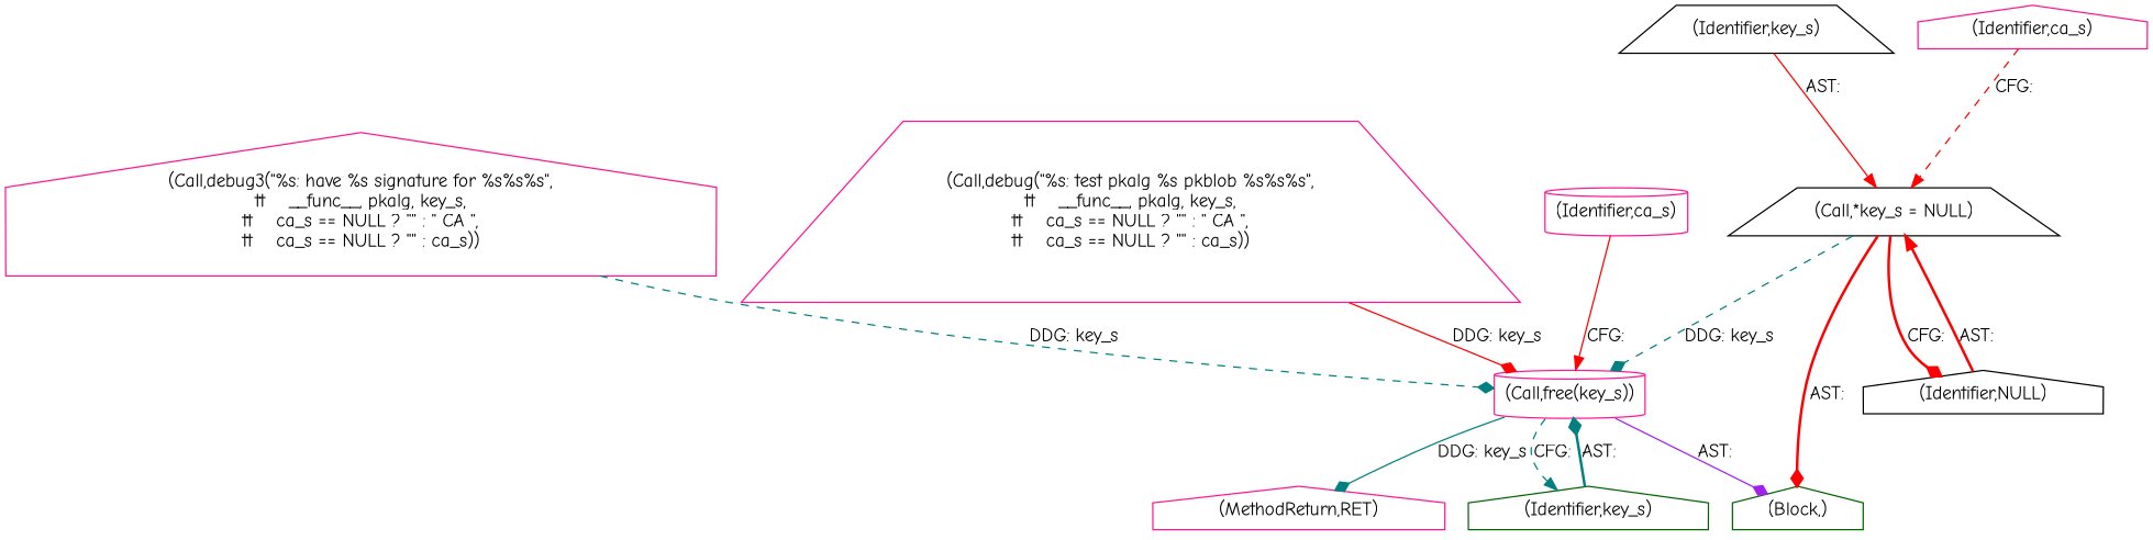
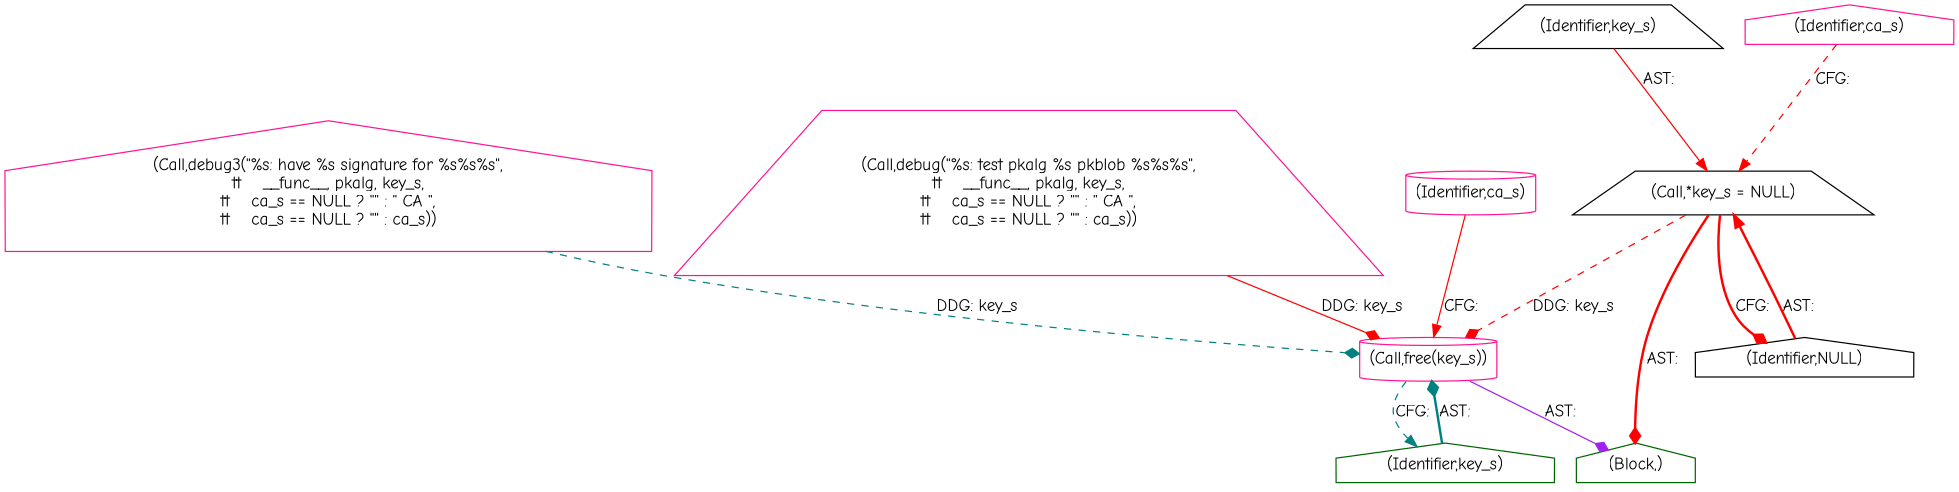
  digraph {
    fontname="Comic Neue"
    node [color=deeppink fontname="Comic Neue" shape=house]
    edge [arrowhead=diamond color=red fontname="Comic Neue" style=solid]
    n1 [color=black label="(Call,*key_s = NULL)" shape=trapezium]
    n2 [label="(Call,free(key_s))" shape=cylinder]
    n3 [color=black label="(Identifier,NULL)"]
    n4 [color=darkgreen label="(Block,)"]
-   n5 [label="(MethodReturn,RET)"]
    n6 [color=darkgreen label="(Identifier,key_s)"]
    n7 [color=black label="(Identifier,key_s)" shape=trapezium]
    n8 [label="(Call,debug3(\"%s: have %s signature for %s%s%s\",\n\t\t    __func__, pkalg, key_s,\n\t\t    ca_s == NULL ? \"\" : \" CA \",\n\t\t    ca_s == NULL ? \"\" : ca_s))"]
    n9 [label="(Call,debug(\"%s: test pkalg %s pkblob %s%s%s\",\n\t\t    __func__, pkalg, key_s,\n\t\t    ca_s == NULL ? \"\" : \" CA \",\n\t\t    ca_s == NULL ? \"\" : ca_s))" shape=trapezium]
    n10 [label="(Identifier,ca_s)" shape=cylinder]
    n11 [label="(Identifier,ca_s)"]
-   n1 -> n2 [color=teal label="DDG: key_s" style=dashed]
+   n1 -> n2 [label="DDG: key_s" style=dashed]
    n1 -> n3 [label="CFG: " style=bold]
    n1 -> n4 [label="AST: " style=bold]
    n2 -> n4 [color=purple label="AST: "]
-   n2 -> n5 [color=teal label="DDG: key_s"]
    n2 -> n6 [arrowhead=normal color=teal label="CFG: " style=dashed]
    n3 -> n1 [arrowhead=normal label="AST: " style=bold]
    n6 -> n2 [color=teal label="AST: " style=bold]
    n7 -> n1 [arrowhead=normal label="AST: "]
    n8 -> n2 [color=teal label="DDG: key_s" style=dashed]
    n9 -> n2 [label="DDG: key_s"]
    n10 -> n2 [arrowhead=normal label="CFG: "]
    n11 -> n1 [arrowhead=normal label="CFG: " style=dashed]
  }
